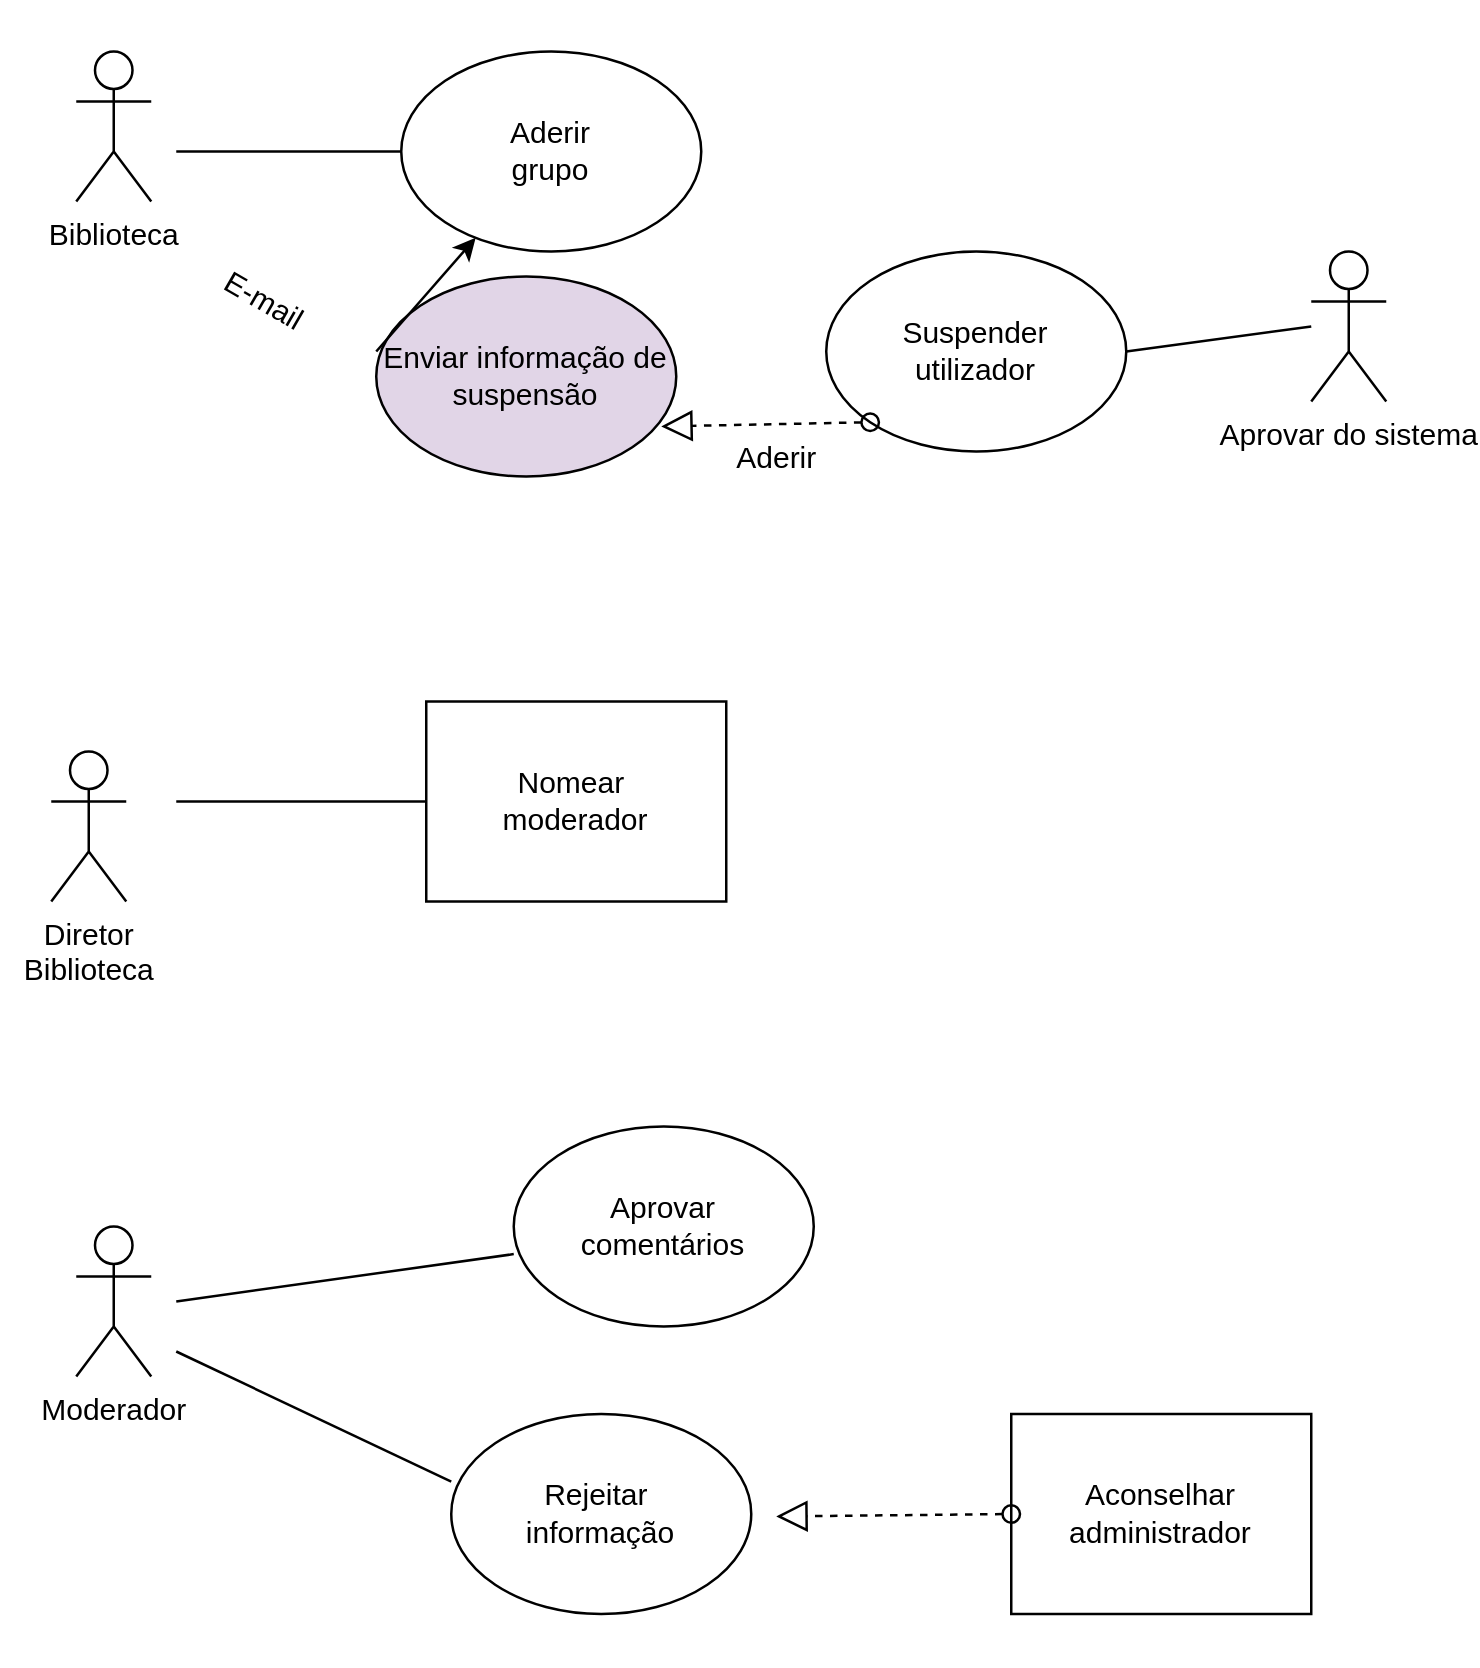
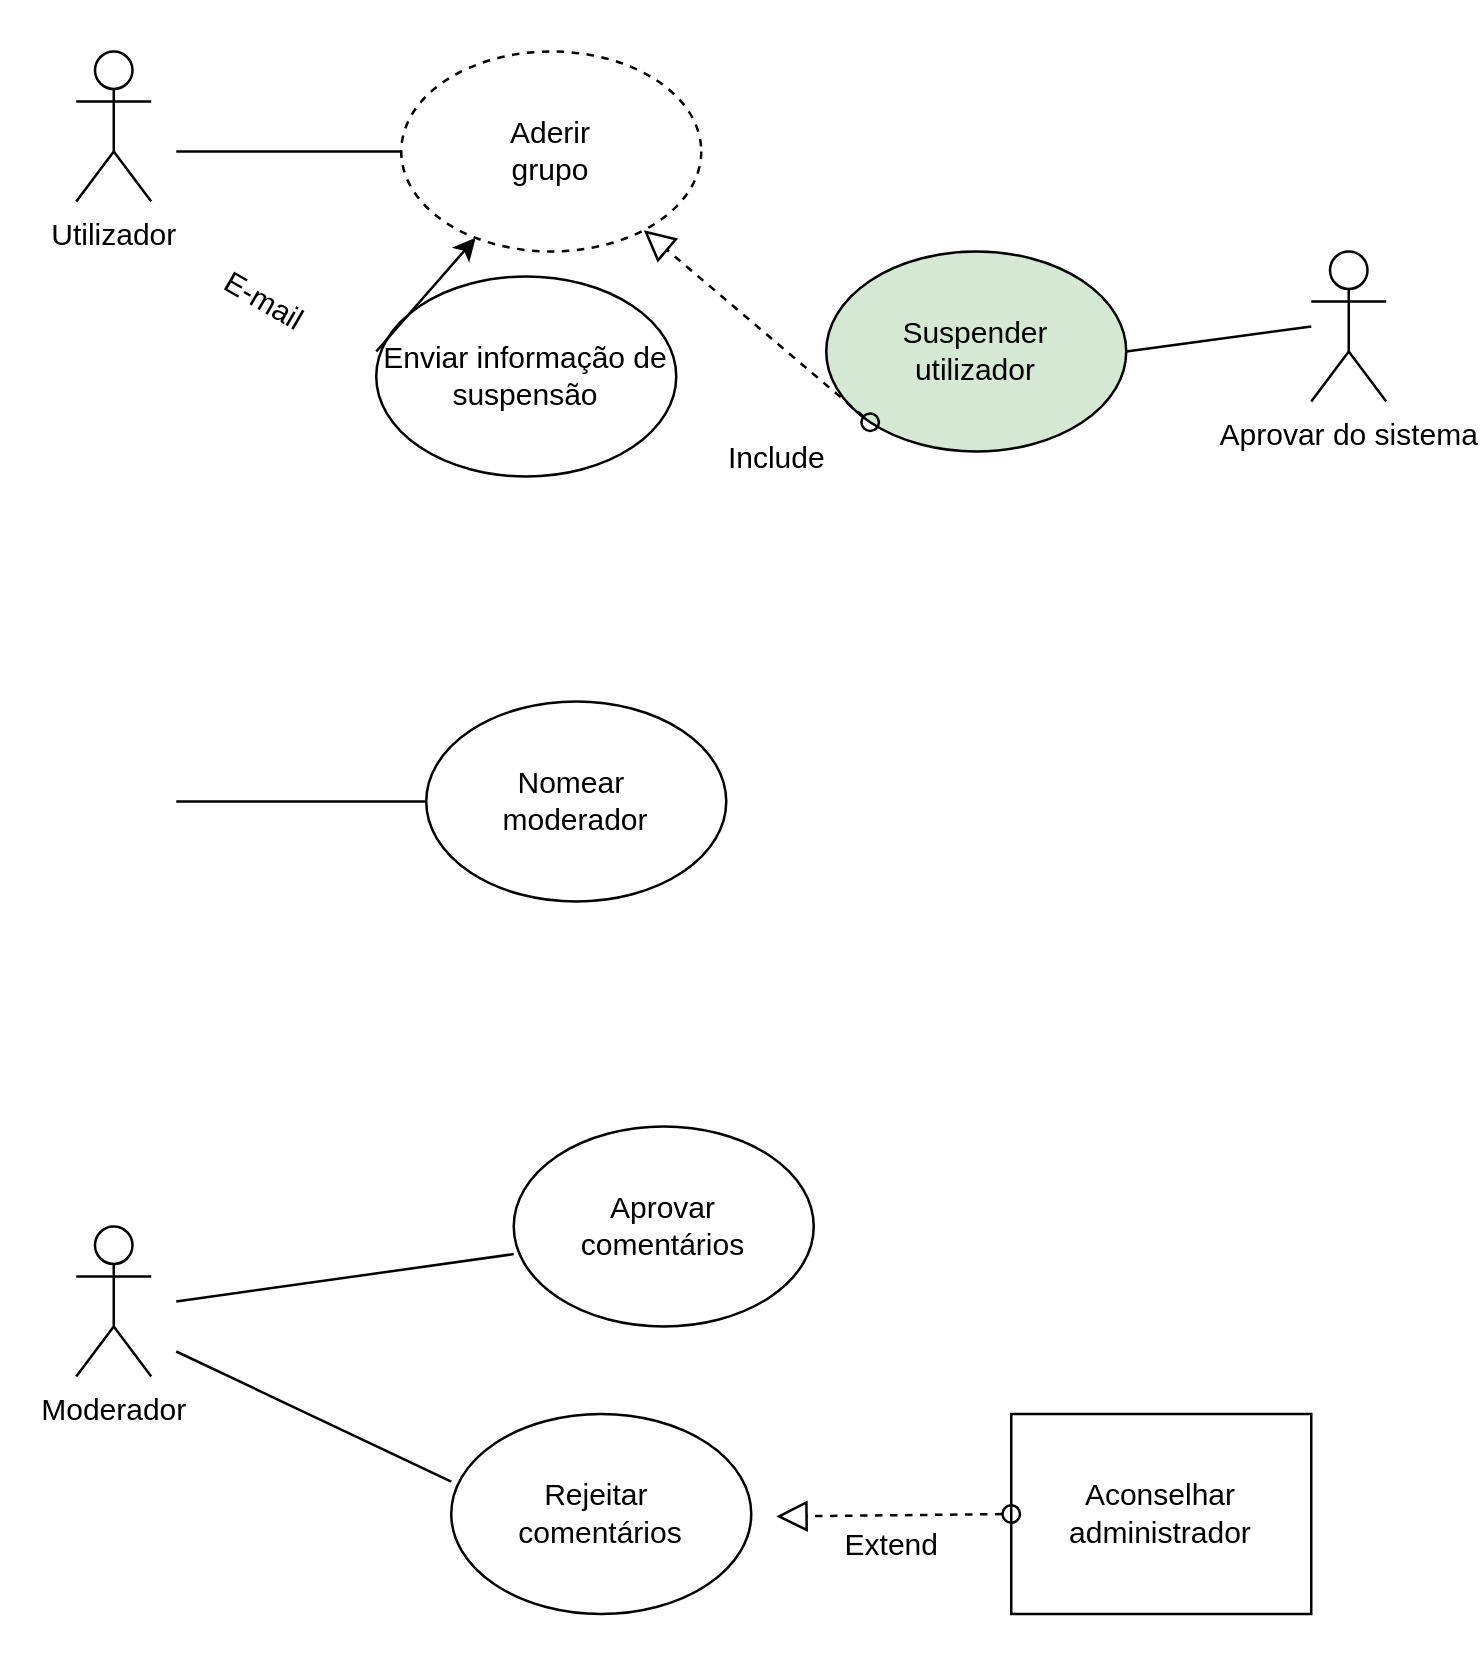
  <mxCell id="0" />
  <mxCell id="1" parent="0" />
- <mxCell id="2" value="Diretor &lt;br&gt;Biblioteca" style="shape=umlActor;verticalLabelPosition=bottom;verticalAlign=top;html=1;outlineConnect=0;" vertex="1" parent="1"><mxGeometry x="20" y="300" width="30" height="60" as="geometry" /></mxCell>
- <mxCell id="3" value="Nomear&amp;nbsp;&lt;br&gt;moderador" style="whiteSpace=wrap;html=1;rounded=0;" vertex="1" parent="1"><mxGeometry x="170" y="280" width="120" height="80" as="geometry" /></mxCell>
+ <mxCell id="3" value="Nomear&amp;nbsp;&lt;br&gt;moderador" style="ellipse;whiteSpace=wrap;html=1;" vertex="1" parent="1"><mxGeometry x="170" y="280" width="120" height="80" as="geometry" /></mxCell>
  <mxCell id="4" value="" style="endArrow=none;html=1;entryX=0;entryY=0.5;entryDx=0;entryDy=0;" edge="1" parent="1" target="3"><mxGeometry width="50" height="50" relative="1" as="geometry"><mxPoint x="70" y="320" as="sourcePoint" /><mxPoint x="120" y="295" as="targetPoint" /></mxGeometry></mxCell>
- <mxCell id="5" value="Biblioteca" style="shape=umlActor;verticalLabelPosition=bottom;verticalAlign=top;html=1;outlineConnect=0;" vertex="1" parent="1"><mxGeometry x="30" y="20" width="30" height="60" as="geometry" /></mxCell>
- <mxCell id="6" value="Aderir&lt;br&gt;grupo" style="ellipse;whiteSpace=wrap;html=1;" vertex="1" parent="1"><mxGeometry x="160" y="20" width="120" height="80" as="geometry" /></mxCell>
+ <mxCell id="5" value="Utilizador" style="shape=umlActor;verticalLabelPosition=bottom;verticalAlign=top;html=1;outlineConnect=0;" vertex="1" parent="1"><mxGeometry x="30" y="20" width="30" height="60" as="geometry" /></mxCell>
+ <mxCell id="6" value="Aderir&lt;br&gt;grupo" style="ellipse;whiteSpace=wrap;html=1;dashed=1;" vertex="1" parent="1"><mxGeometry x="160" y="20" width="120" height="80" as="geometry" /></mxCell>
  <mxCell id="7" value="Moderador" style="shape=umlActor;verticalLabelPosition=bottom;verticalAlign=top;html=1;outlineConnect=0;" vertex="1" parent="1"><mxGeometry x="30" y="490" width="30" height="60" as="geometry" /></mxCell>
  <mxCell id="8" value="" style="endArrow=none;html=1;entryX=0;entryY=0.5;entryDx=0;entryDy=0;" edge="1" parent="1" target="6"><mxGeometry width="50" height="50" relative="1" as="geometry"><mxPoint x="70" y="60" as="sourcePoint" /><mxPoint x="120" y="10" as="targetPoint" /></mxGeometry></mxCell>
  <mxCell id="9" value="Aprovar&lt;br&gt;comentários" style="ellipse;whiteSpace=wrap;html=1;" vertex="1" parent="1"><mxGeometry x="205" y="450" width="120" height="80" as="geometry" /></mxCell>
- <mxCell id="10" value="Rejeitar&amp;nbsp;&lt;br&gt;informação" style="ellipse;whiteSpace=wrap;html=1;" vertex="1" parent="1"><mxGeometry x="180" y="565" width="120" height="80" as="geometry" /></mxCell>
+ <mxCell id="10" value="Rejeitar&amp;nbsp;&lt;br&gt;comentários" style="ellipse;whiteSpace=wrap;html=1;" vertex="1" parent="1"><mxGeometry x="180" y="565" width="120" height="80" as="geometry" /></mxCell>
  <mxCell id="11" value="" style="endArrow=none;html=1;entryX=0;entryY=0.638;entryDx=0;entryDy=0;entryPerimeter=0;" edge="1" parent="1" target="9"><mxGeometry width="50" height="50" relative="1" as="geometry"><mxPoint x="70" y="520" as="sourcePoint" /><mxPoint x="120" y="470" as="targetPoint" /></mxGeometry></mxCell>
  <mxCell id="12" value="" style="endArrow=none;html=1;entryX=0;entryY=0.338;entryDx=0;entryDy=0;entryPerimeter=0;" edge="1" parent="1" target="10"><mxGeometry width="50" height="50" relative="1" as="geometry"><mxPoint x="70" y="540" as="sourcePoint" /><mxPoint x="130" y="520" as="targetPoint" /></mxGeometry></mxCell>
  <mxCell id="13" value="Aconselhar&lt;br&gt;administrador" style="whiteSpace=wrap;html=1;rounded=0;" vertex="1" parent="1"><mxGeometry x="404" y="565" width="120" height="80" as="geometry" /></mxCell>
- <mxCell id="14" value="Enviar informação de suspensão" style="ellipse;whiteSpace=wrap;html=1;fillColor=#e1d5e7;" vertex="1" parent="1"><mxGeometry x="150" y="110" width="120" height="80" as="geometry" /></mxCell>
+ <mxCell id="14" value="Enviar informação de suspensão" style="ellipse;whiteSpace=wrap;html=1;" vertex="1" parent="1"><mxGeometry x="150" y="110" width="120" height="80" as="geometry" /></mxCell>
  <mxCell id="15" value="" style="endArrow=classic;html=1;exitX=0;exitY=0.375;exitDx=0;exitDy=0;exitPerimeter=0;" edge="1" parent="1" source="14" target="6"><mxGeometry width="50" height="50" relative="1" as="geometry"><mxPoint x="40" y="160" as="sourcePoint" /><mxPoint x="70" y="110" as="targetPoint" /></mxGeometry></mxCell>
  <mxCell id="16" value="E-mail" style="text;html=1;align=center;verticalAlign=middle;resizable=0;points=[];autosize=1;rotation=30;" vertex="1" parent="1"><mxGeometry x="80" y="110" width="50" height="20" as="geometry" /></mxCell>
- <mxCell id="17" value="Suspender &lt;br&gt;utilizador" style="ellipse;whiteSpace=wrap;html=1;" vertex="1" parent="1"><mxGeometry x="330" y="100" width="120" height="80" as="geometry" /></mxCell>
- <mxCell id="18" value="" style="startArrow=oval;startFill=0;startSize=7;endArrow=block;endFill=0;endSize=10;dashed=1;html=1;entryX=0.95;entryY=0.75;entryDx=0;entryDy=0;entryPerimeter=0;exitX=0;exitY=1;exitDx=0;exitDy=0;" edge="1" parent="1" source="17" target="14"><mxGeometry width="100" relative="1" as="geometry"><mxPoint x="350" y="200" as="sourcePoint" /><mxPoint x="450" y="200" as="targetPoint" /></mxGeometry></mxCell>
+ <mxCell id="17" value="Suspender &lt;br&gt;utilizador" style="ellipse;whiteSpace=wrap;html=1;fillColor=#d5e8d4;" vertex="1" parent="1"><mxGeometry x="330" y="100" width="120" height="80" as="geometry" /></mxCell>
+ <mxCell id="18" value="" style="startArrow=oval;startFill=0;startSize=7;endArrow=block;endFill=0;endSize=10;dashed=1;html=1;exitX=0;exitY=1;exitDx=0;exitDy=0;" edge="1" parent="1" source="17" target="6"><mxGeometry width="100" relative="1" as="geometry"><mxPoint x="350" y="200" as="sourcePoint" /><mxPoint x="450" y="200" as="targetPoint" /></mxGeometry></mxCell>
  <mxCell id="19" value="Aprovar do sistema" style="shape=umlActor;verticalLabelPosition=bottom;verticalAlign=top;html=1;outlineConnect=0;" vertex="1" parent="1"><mxGeometry x="524" y="100" width="30" height="60" as="geometry" /></mxCell>
  <mxCell id="20" value="" style="endArrow=none;html=1;exitX=1;exitY=0.5;exitDx=0;exitDy=0;" edge="1" parent="1" source="17"><mxGeometry width="50" height="50" relative="1" as="geometry"><mxPoint x="464" y="180" as="sourcePoint" /><mxPoint x="524" y="130" as="targetPoint" /></mxGeometry></mxCell>
- <mxCell id="21" value="Aderir" style="text;html=1;align=center;verticalAlign=middle;resizable=0;points=[];autosize=1;" vertex="1" parent="1"><mxGeometry x="285" y="173" width="50" height="20" as="geometry" /></mxCell>
+ <mxCell id="21" value="Include" style="text;html=1;align=center;verticalAlign=middle;resizable=0;points=[];autosize=1;" vertex="1" parent="1"><mxGeometry x="285" y="173" width="50" height="20" as="geometry" /></mxCell>
+ <mxCell id="22" value="Extend" style="text;html=1;align=center;verticalAlign=middle;resizable=0;points=[];autosize=1;" vertex="1" parent="1"><mxGeometry x="331" y="608" width="50" height="20" as="geometry" /></mxCell>
  <mxCell id="23" value="" style="startArrow=oval;startFill=0;startSize=7;endArrow=block;endFill=0;endSize=10;dashed=1;html=1;exitX=0;exitY=0.5;exitDx=0;exitDy=0;" edge="1" parent="1" source="13"><mxGeometry width="100" relative="1" as="geometry"><mxPoint x="393.574" y="604.144" as="sourcePoint" /><mxPoint x="310" y="606" as="targetPoint" /></mxGeometry></mxCell>
